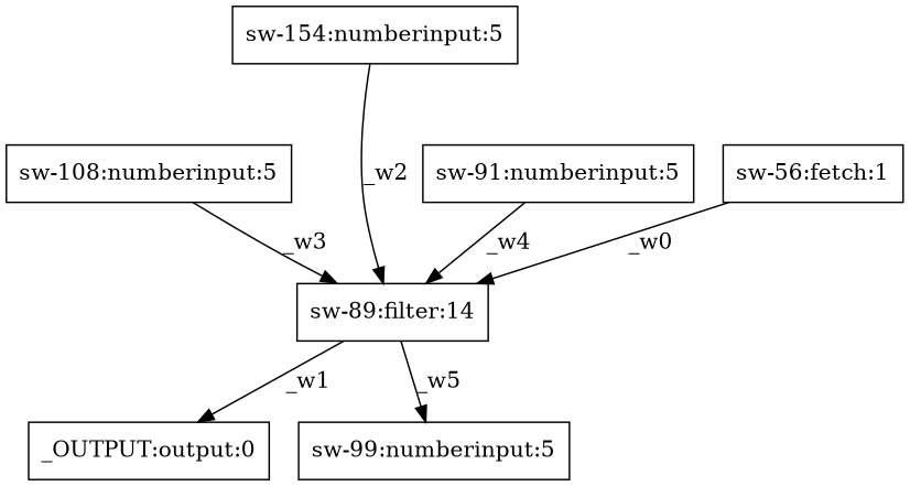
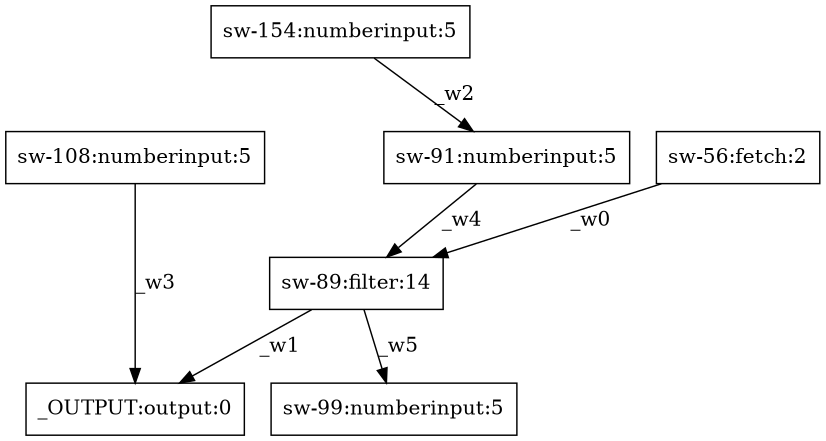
  digraph {
    node [shape=box]
    n1 [label="sw-89:filter:14"]
    n2 [label="_OUTPUT:output:0"]
    n3 [label="sw-99:numberinput:5"]
    n4 [label="sw-154:numberinput:5"]
    n5 [label="sw-91:numberinput:5"]
-   n6 [label="sw-56:fetch:1"]
+   n6 [label="sw-56:fetch:2"]
    n7 [label="sw-108:numberinput:5"]
    n1 -> n2 [label=_w1]
    n1 -> n3 [label=_w5]
-   n4 -> n1 [label=_w2]
+   n4 -> n5 [label=_w2]
    n5 -> n1 [label=_w4]
    n6 -> n1 [label=_w0]
-   n7 -> n1 [label=_w3]
+   n7 -> n2 [label=_w3]
  }
